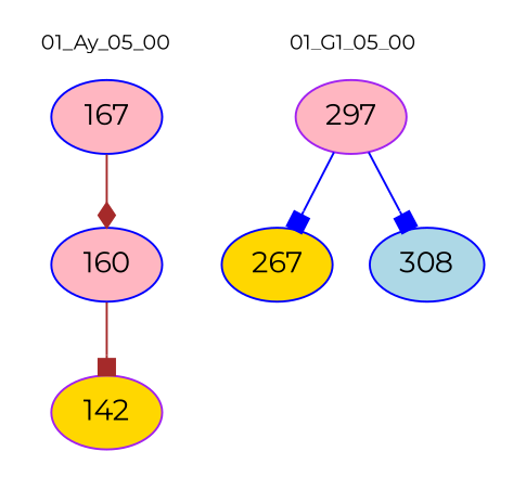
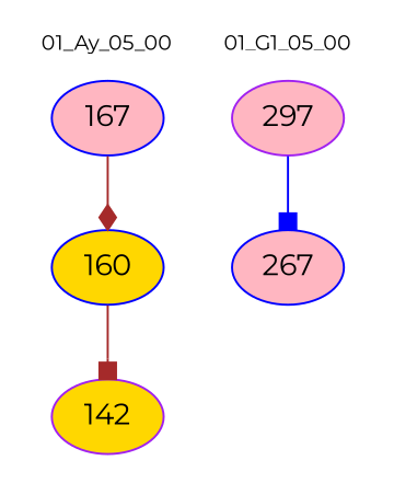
  digraph {
    fontname=Montserrat
    node [color=blue fillcolor=lightpink fontname=Montserrat style=filled]
    edge [arrowhead=box color=brown fontname=Montserrat style=solid]
    n1 [label=167]
    n2 [color=purple fillcolor=gold label=142]
-   n3 [label=160]
+   n3 [fillcolor=gold label=160]
    n4 [color=purple label=297]
-   n5 [fillcolor=gold label=267]
-   n6 [fillcolor=lightblue label=308]
+   n5 [label=267]
    subgraph cluster_1 {
      color=white
      fontsize=10
      label="01_Ay_05_00"
      n1
      n2
      n3
    }
    subgraph cluster_2 {
      color=white
      fontsize=10
      label="01_G1_05_00"
      n4
      n5
-     n6
    }
    n1 -> n3 [arrowhead=diamond]
    n3 -> n2
    n4 -> n5 [color=blue]
-   n4 -> n6 [color=blue]
  }
